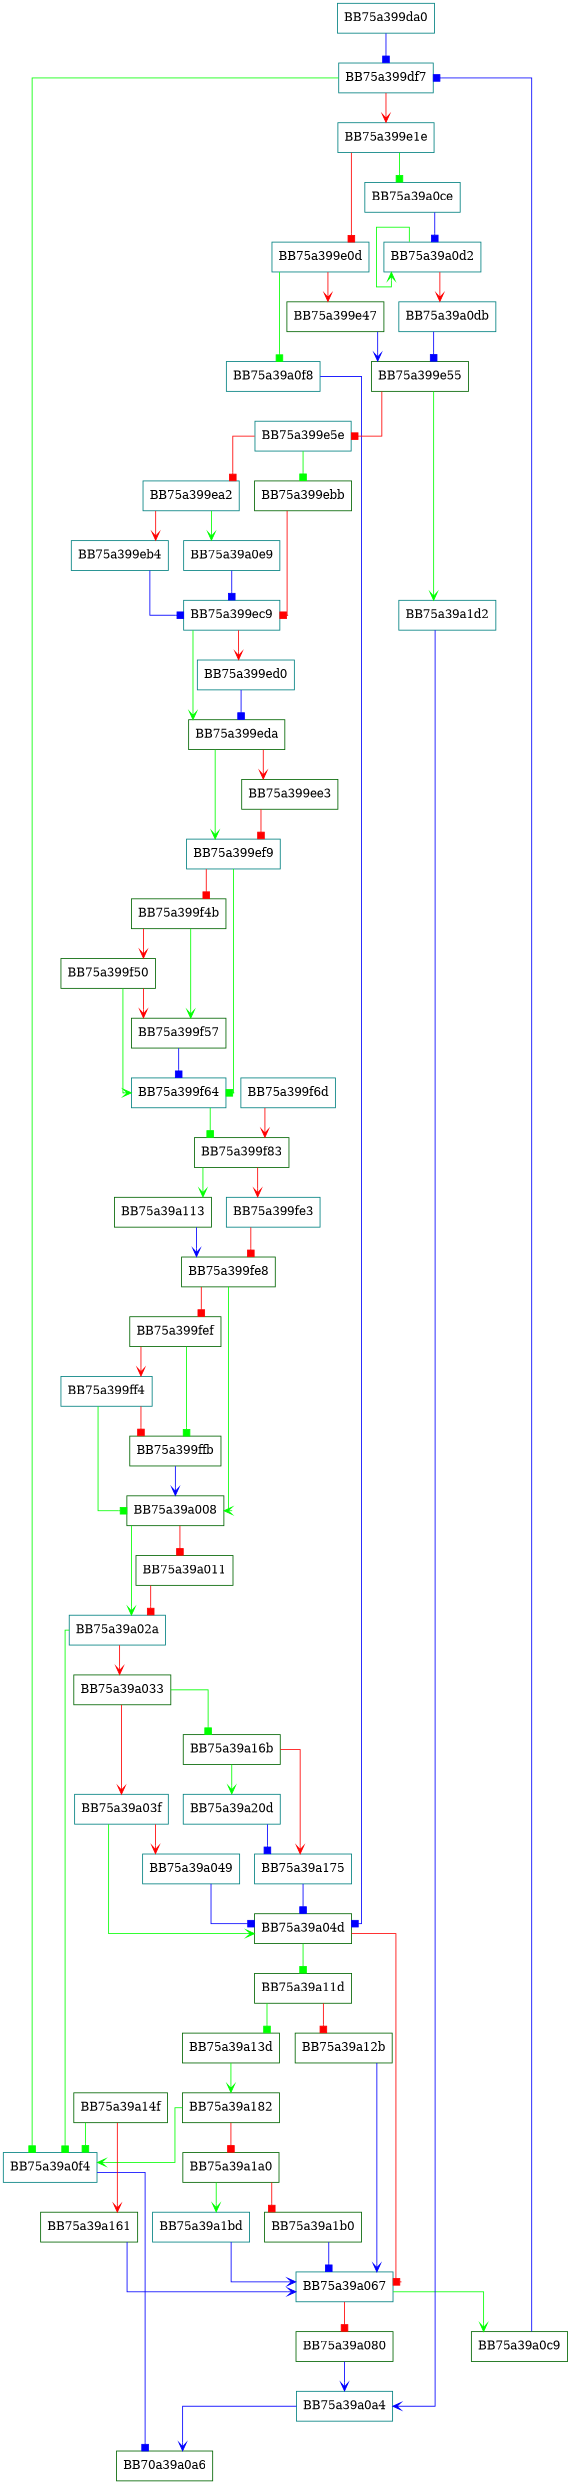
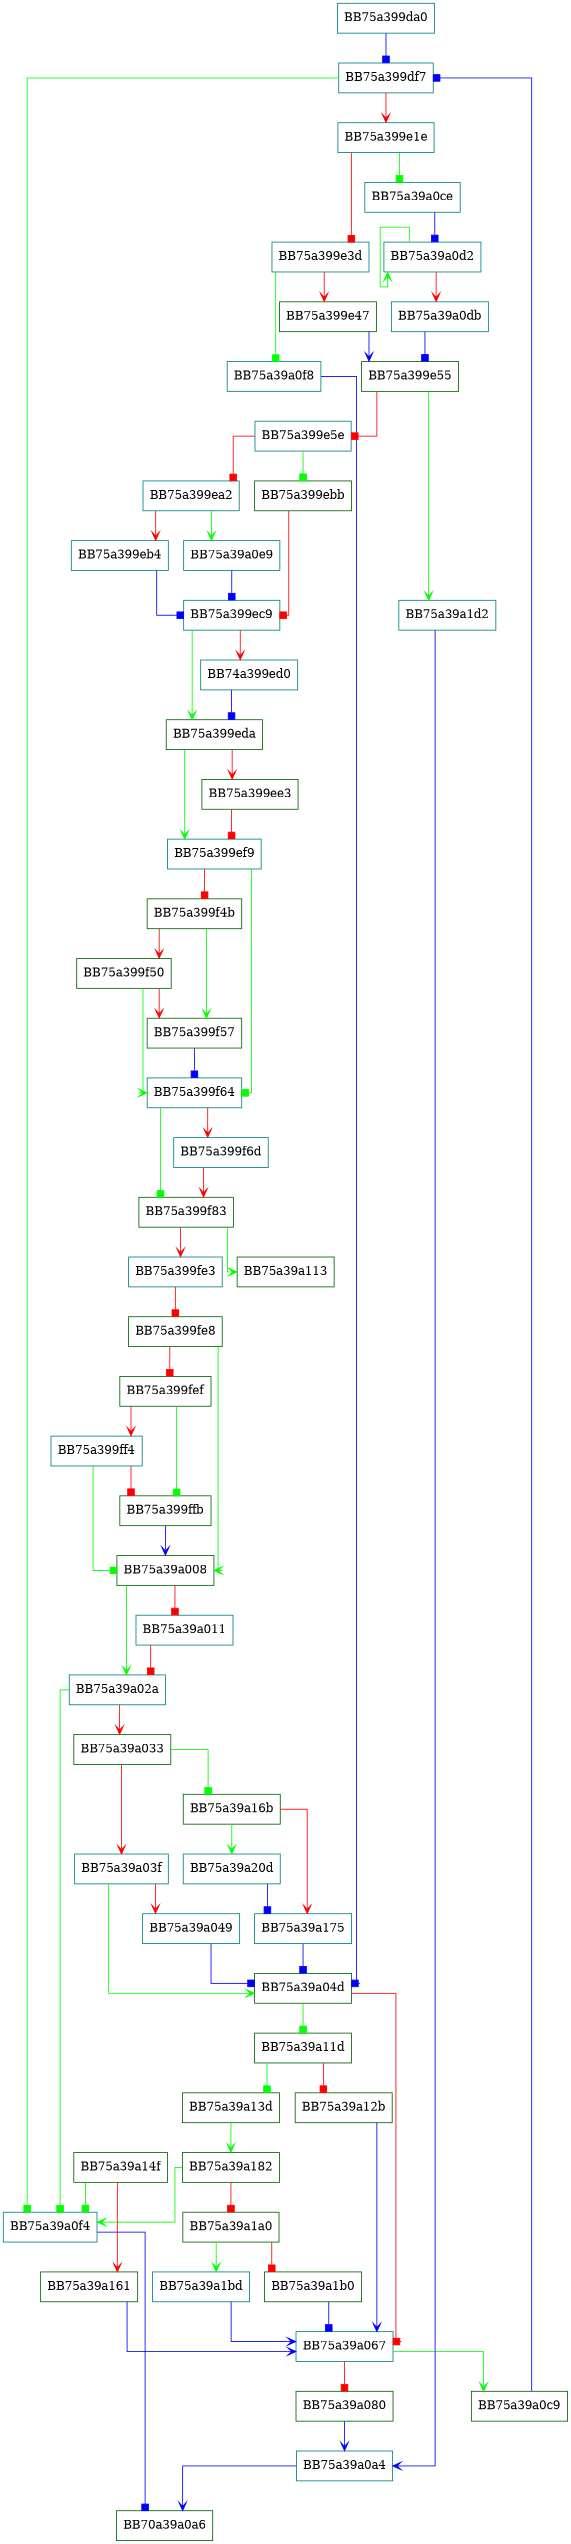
  digraph {
    splines=ortho
    node [color=teal shape=box]
    edge [arrowhead=box color=red]
    BB75a399da0
    BB75a399df7
    BB75a39a0f4
    BB75a399e1e
    n5 [color=darkgreen label=BB70a39a0a6]
    BB75a39a0ce
-   BB75a399e3d [label=BB75a399e0d]
+   BB75a399e3d
    BB75a39a0d2
    BB75a39a0f8
    BB75a399e47 [color=darkgreen]
    BB75a39a0db
    BB75a39a04d [color=darkgreen]
    BB75a399e55 [color=darkgreen]
    BB75a39a11d [color=darkgreen]
    BB75a39a067
    BB75a39a1d2
    BB75a399e5e
    BB75a39a0a4
    BB75a399ebb [color=darkgreen]
    BB75a399ea2
    BB75a399ec9
    BB75a39a0e9
    BB75a399eb4
    BB75a399eda [color=darkgreen]
-   BB75a399ed0
+   BB75a399ed0 [label=BB74a399ed0]
    BB75a399ef9
    BB75a399ee3 [color=darkgreen]
    BB75a399f64
    BB75a399f4b [color=darkgreen]
    BB75a399f83 [color=darkgreen]
    BB75a399f6d
    BB75a399f57 [color=darkgreen]
    BB75a399f50 [color=darkgreen]
    BB75a39a113 [color=darkgreen]
    BB75a399fe3
    BB75a399fe8 [color=darkgreen]
    BB75a39a008 [color=darkgreen]
    BB75a399fef [color=darkgreen]
    BB75a39a02a
-   BB75a39a011 [color=darkgreen]
+   BB75a39a011
    BB75a399ffb [color=darkgreen]
    BB75a399ff4
    BB75a39a033 [color=darkgreen]
    BB75a39a16b [color=darkgreen]
    BB75a39a03f
    BB75a39a20d
    BB75a39a175
    BB75a39a049
    BB75a39a13d [color=darkgreen]
    BB75a39a12b [color=darkgreen]
    n51 [color=darkgreen label=BB75a39a0c9]
    BB75a39a080 [color=darkgreen]
    BB75a39a182 [color=darkgreen]
    BB75a39a1a0 [color=darkgreen]
    BB75a39a1bd
    BB75a39a1b0 [color=darkgreen]
    BB75a39a14f [color=darkgreen]
    BB75a39a161 [color=darkgreen]
    BB75a399da0 -> BB75a399df7 [color=blue]
    BB75a399df7 -> BB75a39a0f4 [color=green]
    BB75a399df7 -> BB75a399e1e [arrowhead=vee]
    BB75a39a0f4 -> n5 [color=blue]
    BB75a399e1e -> BB75a39a0ce [color=green]
    BB75a399e1e -> BB75a399e3d
    BB75a39a0ce -> BB75a39a0d2 [color=blue]
    BB75a399e3d -> BB75a39a0f8 [color=green]
    BB75a399e3d -> BB75a399e47 [arrowhead=vee]
    BB75a39a0d2 -> BB75a39a0d2 [arrowhead=vee color=green]
    BB75a39a0d2 -> BB75a39a0db [arrowhead=vee]
    BB75a39a0f8 -> BB75a39a04d [color=blue]
    BB75a399e47 -> BB75a399e55 [arrowhead=vee color=blue]
    BB75a39a0db -> BB75a399e55 [color=blue]
    BB75a39a04d -> BB75a39a11d [color=green]
    BB75a39a04d -> BB75a39a067
    BB75a399e55 -> BB75a39a1d2 [arrowhead=vee color=green]
    BB75a399e55 -> BB75a399e5e
    BB75a39a11d -> BB75a39a13d [color=green]
    BB75a39a11d -> BB75a39a12b
    BB75a39a067 -> n51 [arrowhead=vee color=green]
    BB75a39a067 -> BB75a39a080
    BB75a39a1d2 -> BB75a39a0a4 [arrowhead=vee color=blue]
    BB75a399e5e -> BB75a399ebb [color=green]
    BB75a399e5e -> BB75a399ea2
    BB75a39a0a4 -> n5 [arrowhead=vee color=blue]
    BB75a399ebb -> BB75a399ec9
    BB75a399ea2 -> BB75a39a0e9 [arrowhead=vee color=green]
    BB75a399ea2 -> BB75a399eb4 [arrowhead=vee]
    BB75a399ec9 -> BB75a399eda [arrowhead=vee color=green]
    BB75a399ec9 -> BB75a399ed0 [arrowhead=vee]
    BB75a39a0e9 -> BB75a399ec9 [color=blue]
    BB75a399eb4 -> BB75a399ec9 [color=blue]
    BB75a399eda -> BB75a399ef9 [arrowhead=vee color=green]
    BB75a399eda -> BB75a399ee3 [arrowhead=vee]
    BB75a399ed0 -> BB75a399eda [color=blue]
    BB75a399ef9 -> BB75a399f64 [color=green]
    BB75a399ef9 -> BB75a399f4b
    BB75a399ee3 -> BB75a399ef9
    BB75a399f64 -> BB75a399f83 [color=green]
+   BB75a399f64 -> BB75a399f6d [arrowhead=vee]
    BB75a399f4b -> BB75a399f57 [arrowhead=vee color=green]
    BB75a399f4b -> BB75a399f50 [arrowhead=vee]
    BB75a399f83 -> BB75a39a113 [arrowhead=vee color=green]
    BB75a399f83 -> BB75a399fe3 [arrowhead=vee]
    BB75a399f6d -> BB75a399f83 [arrowhead=vee]
    BB75a399f57 -> BB75a399f64 [color=blue]
    BB75a399f50 -> BB75a399f64 [arrowhead=vee color=green]
    BB75a399f50 -> BB75a399f57 [arrowhead=vee]
-   BB75a39a113 -> BB75a399fe8 [arrowhead=vee color=blue]
    BB75a399fe3 -> BB75a399fe8
    BB75a399fe8 -> BB75a39a008 [arrowhead=vee color=green]
    BB75a399fe8 -> BB75a399fef
    BB75a39a008 -> BB75a39a02a [arrowhead=vee color=green]
    BB75a39a008 -> BB75a39a011
    BB75a399fef -> BB75a399ffb [color=green]
    BB75a399fef -> BB75a399ff4 [arrowhead=vee]
    BB75a39a02a -> BB75a39a0f4 [color=green]
    BB75a39a02a -> BB75a39a033 [arrowhead=vee]
    BB75a39a011 -> BB75a39a02a
    BB75a399ffb -> BB75a39a008 [arrowhead=vee color=blue]
    BB75a399ff4 -> BB75a39a008 [color=green]
    BB75a399ff4 -> BB75a399ffb
    BB75a39a033 -> BB75a39a16b [color=green]
    BB75a39a033 -> BB75a39a03f [arrowhead=vee]
    BB75a39a16b -> BB75a39a20d [arrowhead=vee color=green]
    BB75a39a16b -> BB75a39a175 [arrowhead=vee]
    BB75a39a03f -> BB75a39a04d [arrowhead=vee color=green]
    BB75a39a03f -> BB75a39a049 [arrowhead=vee]
    BB75a39a20d -> BB75a39a175 [color=blue]
    BB75a39a175 -> BB75a39a04d [color=blue]
    BB75a39a049 -> BB75a39a04d [color=blue]
    BB75a39a13d -> BB75a39a182 [arrowhead=vee color=green]
    BB75a39a12b -> BB75a39a067 [arrowhead=vee color=blue]
    n51 -> BB75a399df7 [color=blue]
    BB75a39a080 -> BB75a39a0a4 [arrowhead=vee color=blue]
    BB75a39a182 -> BB75a39a0f4 [arrowhead=vee color=green]
    BB75a39a182 -> BB75a39a1a0
    BB75a39a1a0 -> BB75a39a1bd [arrowhead=vee color=green]
    BB75a39a1a0 -> BB75a39a1b0
    BB75a39a1bd -> BB75a39a067 [arrowhead=vee color=blue]
    BB75a39a1b0 -> BB75a39a067 [color=blue]
    BB75a39a14f -> BB75a39a0f4 [color=green]
    BB75a39a14f -> BB75a39a161 [arrowhead=vee]
    BB75a39a161 -> BB75a39a067 [arrowhead=vee color=blue]
  }
